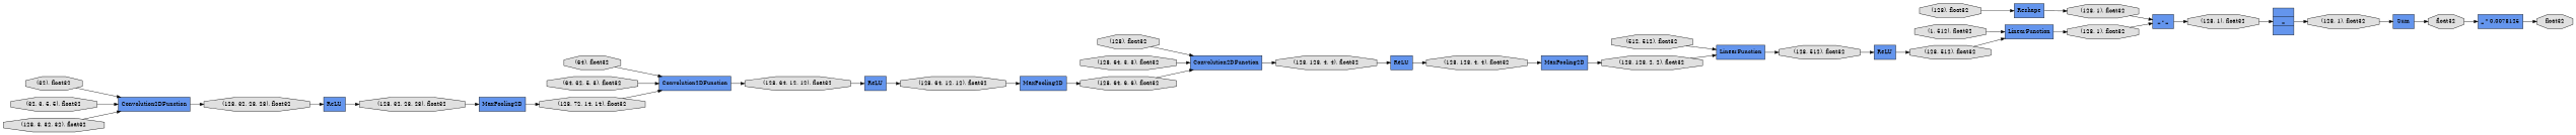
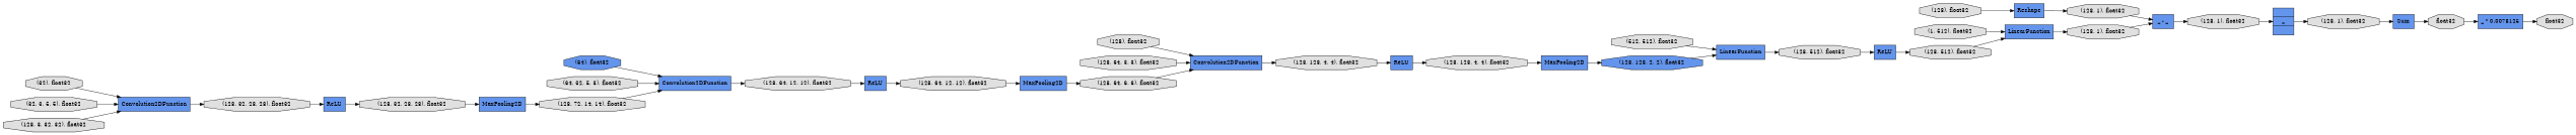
  digraph {
    rankdir=LR
    node [fillcolor="#E0E0E0" shape=octagon style=filled]
    n1 [fillcolor="#6495ED" label=Convolution2DFunction shape=record]
    n2 [label="(128, 32, 28, 28), float32"]
    n3 [fillcolor="#6495ED" label=ReLU shape=record]
    n4 [label="(128, 1), float32"]
    n5 [fillcolor="#6495ED" label="_ - _" shape=record]
    n6 [label="(128, 1), float32"]
-   n7 [label="(64), float32"]
+   n7 [fillcolor="#6495ED" label="(64), float32"]
    n8 [fillcolor="#6495ED" label=Convolution2DFunction shape=record]
    n9 [label="(128, 64, 12, 12), float32"]
    n10 [label="(32), float32"]
    n11 [fillcolor="#6495ED" label=ReLU shape=record]
    n12 [fillcolor="#6495ED" label=Sum shape=record]
    n13 [label=float32]
    n14 [fillcolor="#6495ED" label="_ * 0.0078125" shape=record]
    n15 [label=float32]
    n16 [fillcolor="#6495ED" label="|_|" shape=record]
    n17 [label="(1, 512), float32"]
    n18 [fillcolor="#6495ED" label=LinearFunction shape=record]
    n19 [label="(128, 1), float32"]
    n20 [fillcolor="#6495ED" label=Reshape shape=record]
    n21 [label="(128, 1), float32"]
    n22 [label="(128, 64, 12, 12), float32"]
    n23 [fillcolor="#6495ED" label=MaxPooling2D shape=record]
    n24 [label="(128, 64, 6, 6), float32"]
    n25 [fillcolor="#6495ED" label=Convolution2DFunction shape=record]
    n26 [label="(128), float32"]
    n27 [label="(128, 128, 4, 4), float32"]
    n28 [label="(512, 512), float32"]
    n29 [fillcolor="#6495ED" label=LinearFunction shape=record]
    n30 [label="(128, 512), float32"]
    n31 [label="(32, 3, 5, 5), float32"]
    n32 [fillcolor="#6495ED" label=ReLU shape=record]
    n33 [label="(128, 128, 4, 4), float32"]
    n34 [fillcolor="#6495ED" label=MaxPooling2D shape=record]
-   n35 [label="(128, 128, 2, 2), float32"]
+   n35 [fillcolor="#6495ED" label="(128, 128, 2, 2), float32"]
    n36 [label="(128, 32, 28, 28), float32"]
    n37 [label="(128), float32"]
    n38 [fillcolor="#6495ED" label=MaxPooling2D shape=record]
    n39 [label="(128, 512), float32"]
    n40 [fillcolor="#6495ED" label=ReLU shape=record]
    n41 [label="(128, 64, 3, 3), float32"]
    n42 [label="(128, 3, 32, 32), float32"]
    n43 [label="(128, 72, 14, 14), float32"]
    n44 [label="(64, 32, 5, 3), float32"]
    n1 -> n2
    n2 -> n3
    n3 -> n36
    n4 -> n5
    n5 -> n6
    n6 -> n16
    n7 -> n8
    n8 -> n9
    n9 -> n11
    n10 -> n1
    n11 -> n22
    n12 -> n13
    n13 -> n14
    n14 -> n15
    n16 -> n19
    n17 -> n18
    n18 -> n4
    n19 -> n12
    n20 -> n21
    n21 -> n5
    n22 -> n23
    n23 -> n24
    n24 -> n25
    n25 -> n27
    n26 -> n25
    n27 -> n32
    n28 -> n29
    n29 -> n30
    n30 -> n40
    n31 -> n1
    n32 -> n33
    n33 -> n34
    n34 -> n35
    n35 -> n29
    n36 -> n38
    n37 -> n20
    n38 -> n43
    n39 -> n18
    n40 -> n39
    n41 -> n25
    n42 -> n1
    n43 -> n8
    n44 -> n8
  }
